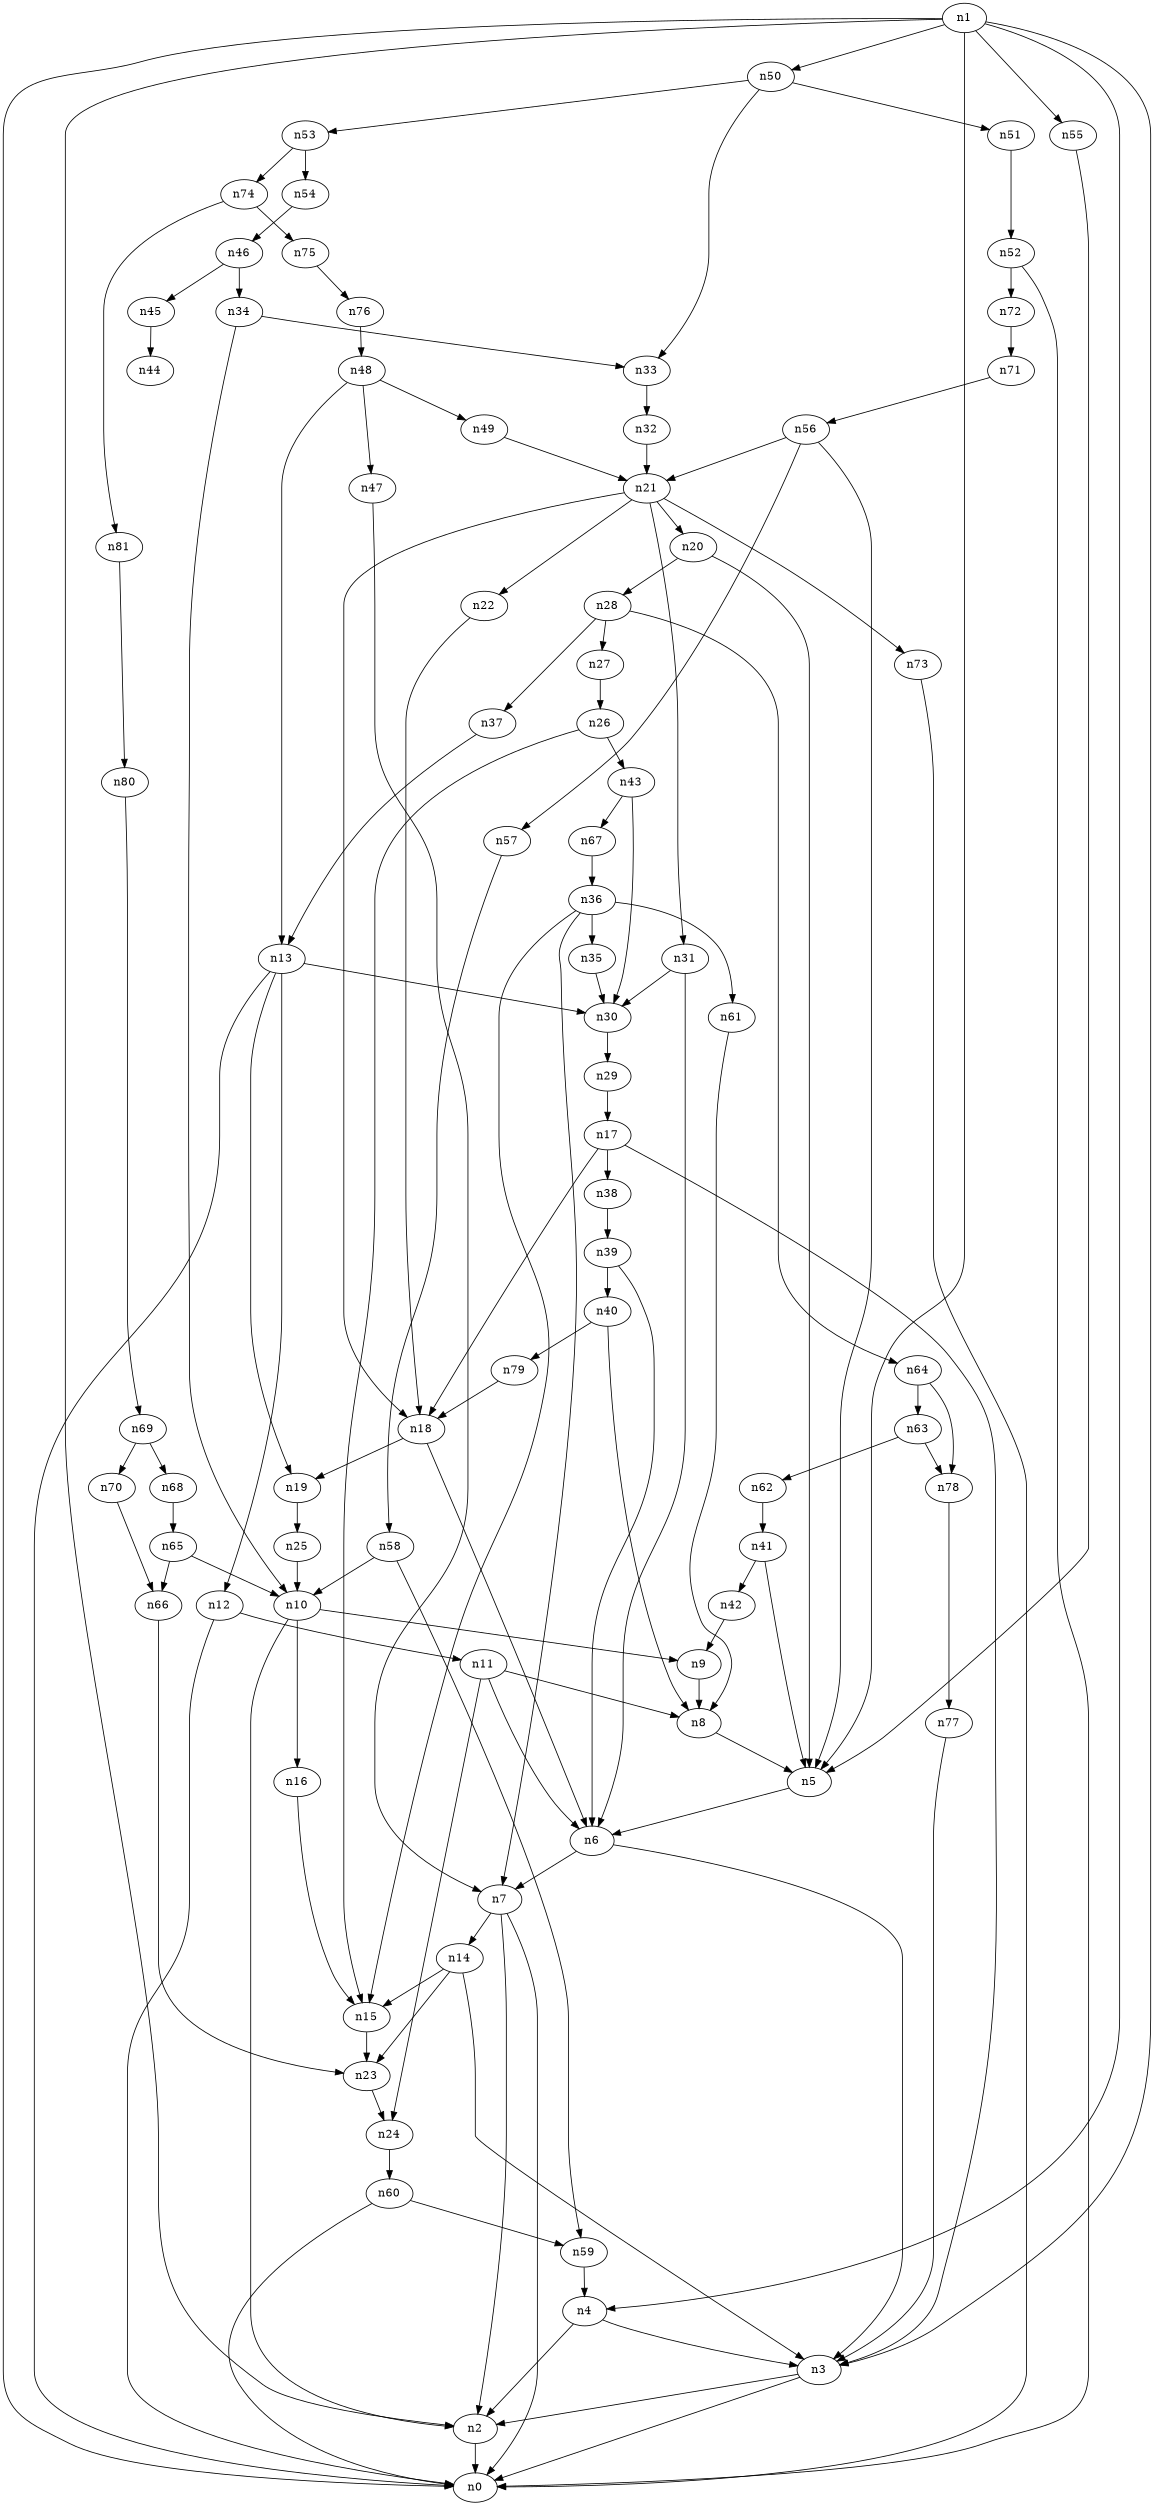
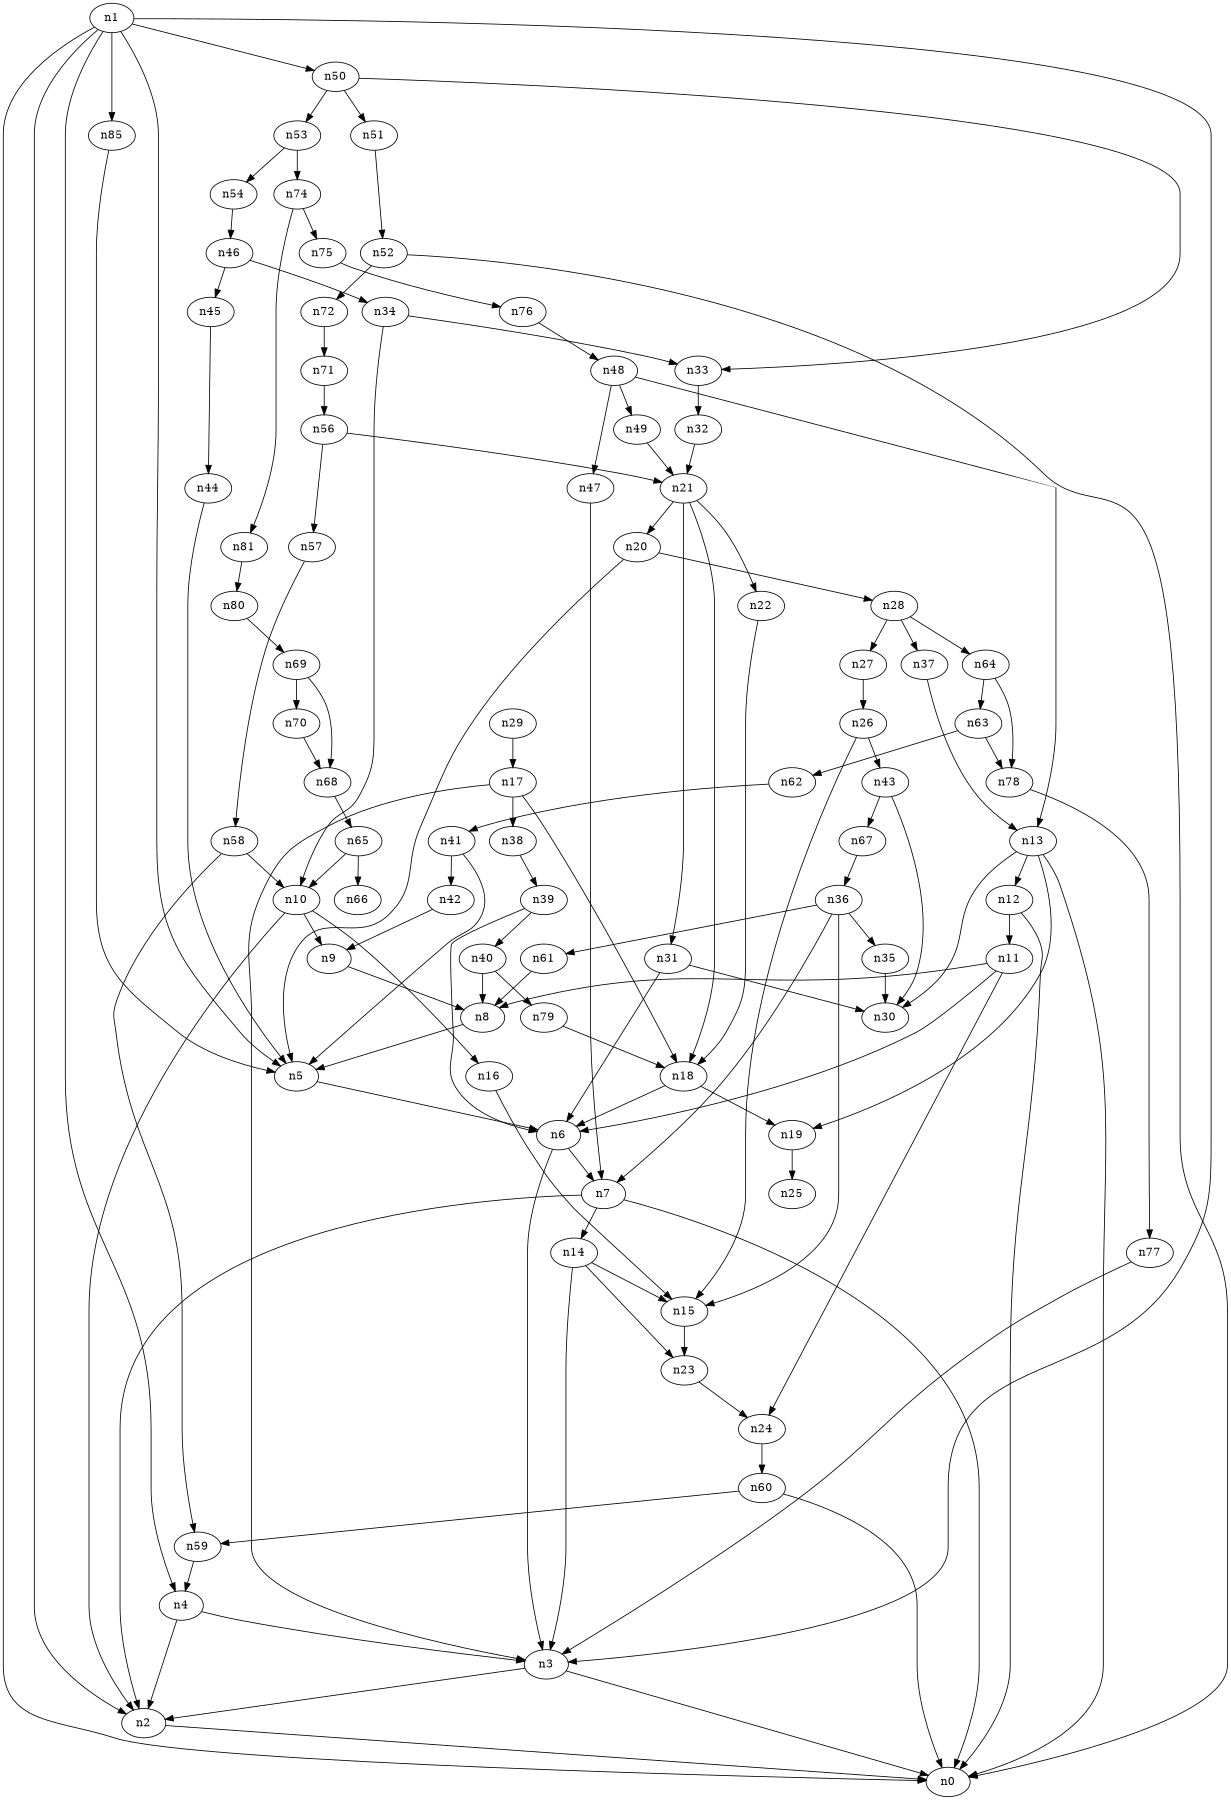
  digraph {
    n1
    n0
    n2
    n3
    n4
    n5
    n50
-   n55
+   n55 [label=n85]
    n6
    n33
    n51
    n53
    n7
    n32
    n52
    n54
    n74
    n14
    n15
    n23
    n24
    n8
    n9
    n10
    n16
    n11
    n60
    n59
    n12
    n13
    n19
    n30
    n25
    n29
    n17
    n18
    n38
    n39
    n40
    n20
    n28
    n27
    n37
    n64
    n26
    n63
    n78
    n21
    n22
    n31
-   n73
    n43
    n67
    n36
    n62
    n77
    n34
    n35
    n61
    n79
    n41
    n42
    n44
    n45
    n46
    n47
    n48
    n49
    n72
    n75
    n81
    n71
    n56
    n76
    n80
    n57
    n58
    n65
    n66
    n68
    n69
    n70
    n1 -> n0
    n1 -> n2
    n1 -> n3
    n1 -> n4
    n1 -> n5
    n1 -> n50
    n1 -> n55
    n2 -> n0
    n3 -> n0
    n3 -> n2
    n4 -> n2
    n4 -> n3
    n5 -> n6
    n50 -> n33
    n50 -> n51
    n50 -> n53
    n55 -> n5
    n6 -> n3
    n6 -> n7
    n33 -> n32
    n51 -> n52
    n53 -> n54
    n53 -> n74
    n7 -> n0
    n7 -> n2
    n7 -> n14
    n32 -> n21
    n52 -> n0
    n52 -> n72
    n54 -> n46
    n74 -> n75
    n74 -> n81
    n14 -> n3
    n14 -> n15
    n14 -> n23
    n15 -> n23
    n23 -> n24
    n24 -> n60
    n8 -> n5
    n9 -> n8
    n10 -> n2
    n10 -> n9
    n10 -> n16
    n16 -> n15
    n11 -> n6
    n11 -> n24
    n11 -> n8
    n60 -> n0
    n60 -> n59
    n59 -> n4
    n12 -> n0
    n12 -> n11
    n13 -> n0
    n13 -> n12
    n13 -> n19
    n13 -> n30
    n19 -> n25
-   n30 -> n29
-   n25 -> n10
    n29 -> n17
    n17 -> n3
    n17 -> n18
    n17 -> n38
    n18 -> n6
    n18 -> n19
    n38 -> n39
    n39 -> n6
    n39 -> n40
    n40 -> n8
    n40 -> n79
    n20 -> n5
    n20 -> n28
    n28 -> n27
    n28 -> n37
    n28 -> n64
    n27 -> n26
    n37 -> n13
    n64 -> n63
    n64 -> n78
    n26 -> n15
    n26 -> n43
    n63 -> n78
    n63 -> n62
    n78 -> n77
    n21 -> n18
    n21 -> n20
    n21 -> n22
    n21 -> n31
-   n21 -> n73
    n22 -> n18
    n31 -> n6
    n31 -> n30
-   n73 -> n0
    n43 -> n30
    n43 -> n67
    n67 -> n36
    n36 -> n7
    n36 -> n15
    n36 -> n35
    n36 -> n61
    n62 -> n41
    n77 -> n3
    n34 -> n33
    n34 -> n10
    n35 -> n30
    n61 -> n8
    n79 -> n18
    n41 -> n5
    n41 -> n42
    n42 -> n9
-   n56 -> n5
+   n44 -> n5
    n45 -> n44
    n46 -> n34
    n46 -> n45
    n47 -> n7
    n48 -> n13
    n48 -> n47
    n48 -> n49
    n49 -> n21
    n72 -> n71
    n75 -> n76
    n81 -> n80
    n71 -> n56
    n56 -> n21
    n56 -> n57
    n76 -> n48
    n80 -> n69
    n57 -> n58
    n58 -> n10
    n58 -> n59
    n65 -> n10
    n65 -> n66
-   n66 -> n23
    n68 -> n65
    n69 -> n68
    n69 -> n70
-   n70 -> n66
+   n70 -> n68
  }
